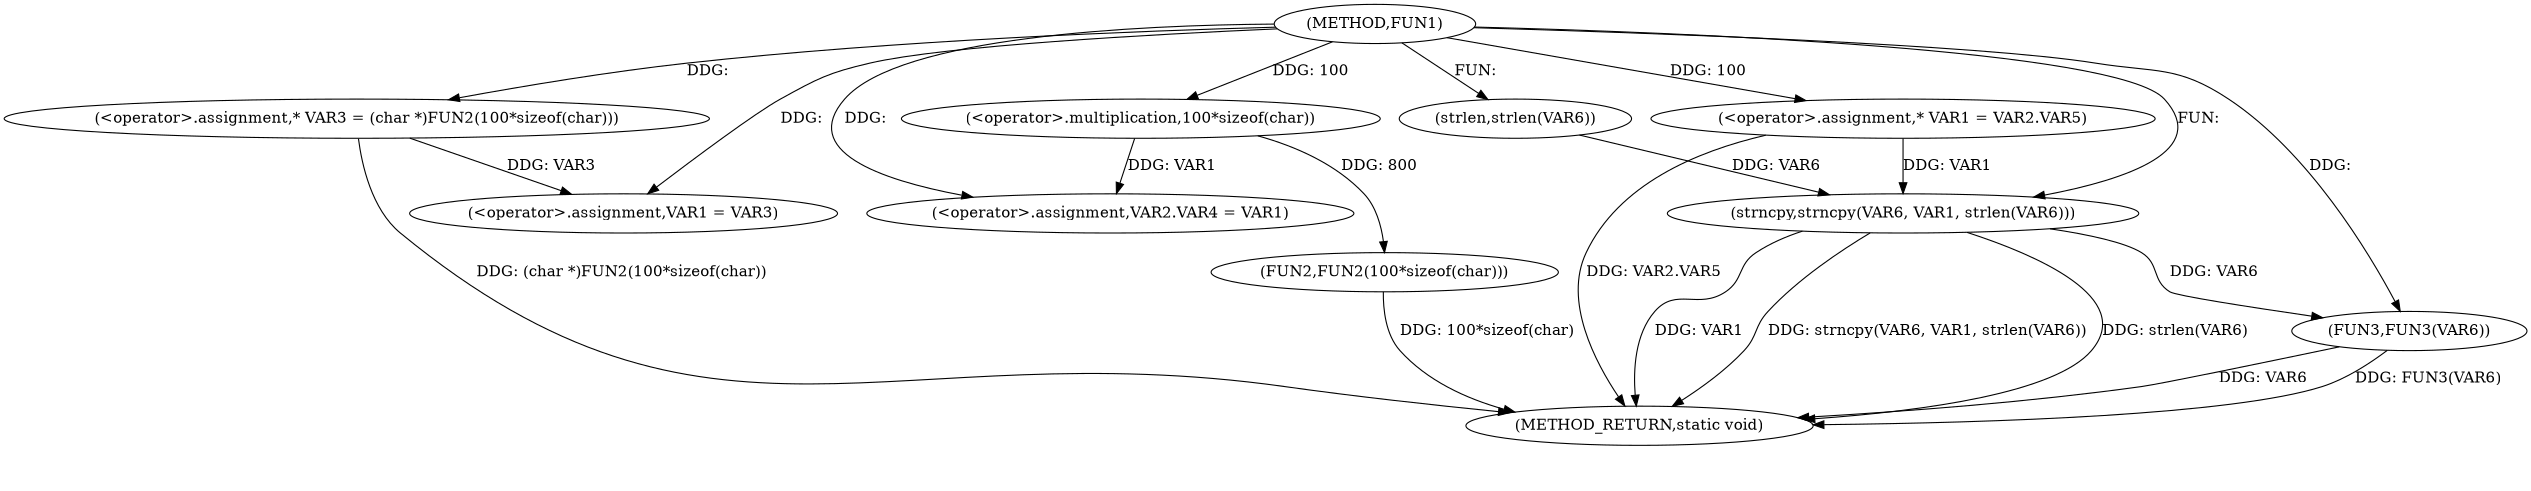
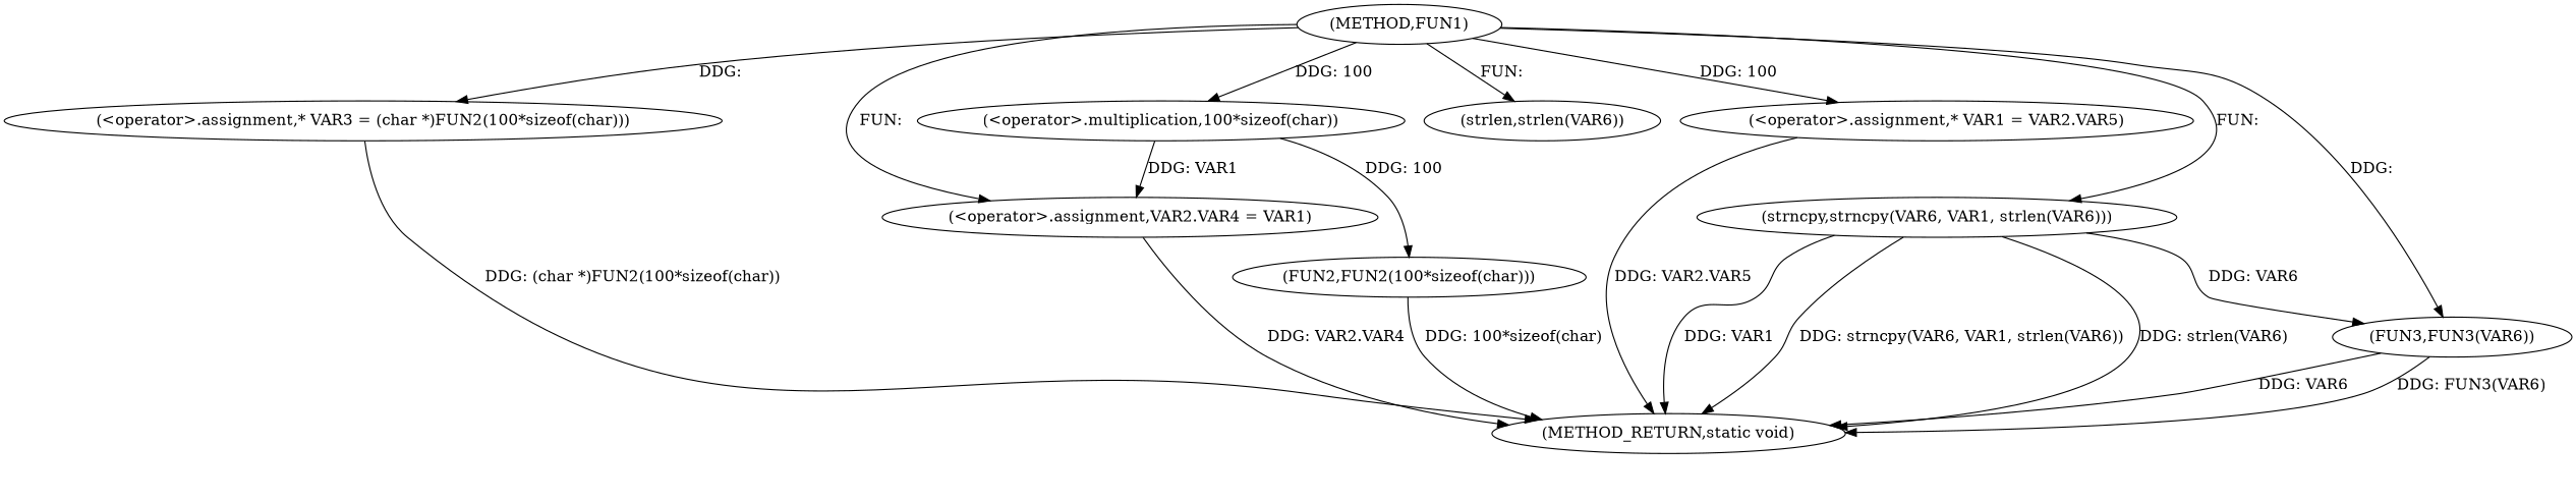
  digraph {
    n1 [label="(METHOD,FUN1)"]
    n2 [label="(<operator>.assignment,* VAR3 = (char *)FUN2(100*sizeof(char)))"]
    n3 [label="(<operator>.multiplication,100*sizeof(char))"]
-   n4 [label="(<operator>.assignment,VAR1 = VAR3)"]
    n5 [label="(<operator>.assignment,VAR2.VAR4 = VAR1)"]
    n6 [label="(<operator>.assignment,* VAR1 = VAR2.VAR5)"]
    n7 [label="(strncpy,strncpy(VAR6, VAR1, strlen(VAR6)))"]
    n8 [label="(strlen,strlen(VAR6))"]
    n9 [label="(FUN3,FUN3(VAR6))"]
    n10 [label="(METHOD_RETURN,static void)"]
    n11 [label="(FUN2,FUN2(100*sizeof(char)))"]
    n1 -> n2 [label="DDG: "]
    n1 -> n3 [label="DDG: 100"]
-   n1 -> n4 [label="DDG: "]
-   n1 -> n5 [label="DDG: "]
+   n1 -> n5 [label="FUN: "]
    n1 -> n6 [label="DDG: 100"]
    n1 -> n7 [label="FUN: "]
    n1 -> n8 [label="FUN: "]
    n1 -> n9 [label="DDG: "]
-   n2 -> n4 [label="DDG: VAR3"]
    n2 -> n10 [label="DDG: (char *)FUN2(100*sizeof(char))"]
    n3 -> n5 [label="DDG: VAR1"]
-   n3 -> n11 [label="DDG: 800"]
-   n6 -> n7 [label="DDG: VAR1"]
+   n3 -> n11 [label="DDG: 100"]
+   n5 -> n10 [label="DDG: VAR2.VAR4"]
    n6 -> n10 [label="DDG: VAR2.VAR5"]
    n7 -> n9 [label="DDG: VAR6"]
    n7 -> n10 [label="DDG: strlen(VAR6)"]
    n7 -> n10 [label="DDG: VAR1"]
    n7 -> n10 [label="DDG: strncpy(VAR6, VAR1, strlen(VAR6))"]
-   n8 -> n7 [label="DDG: VAR6"]
    n9 -> n10 [label="DDG: FUN3(VAR6)"]
    n9 -> n10 [label="DDG: VAR6"]
    n11 -> n10 [label="DDG: 100*sizeof(char)"]
  }
